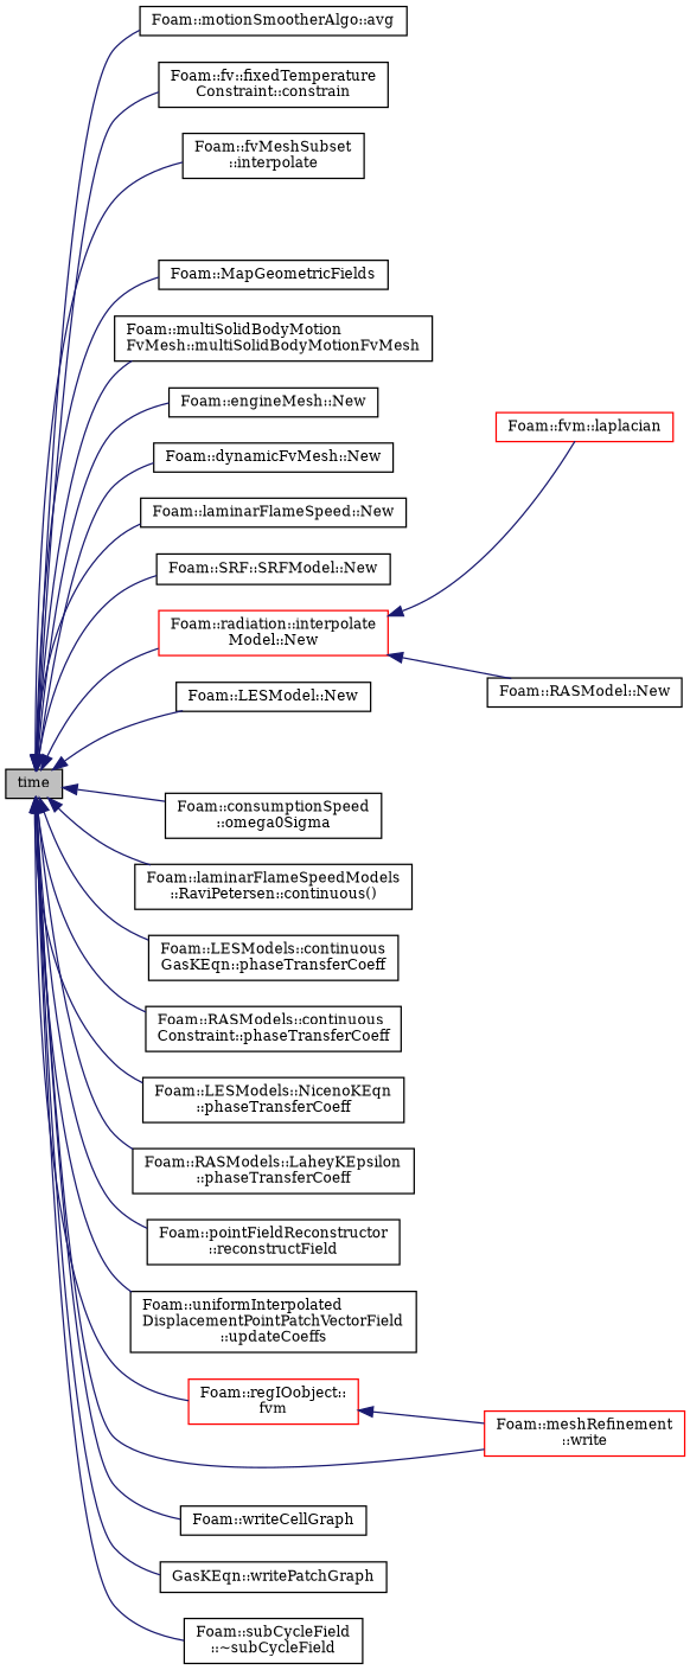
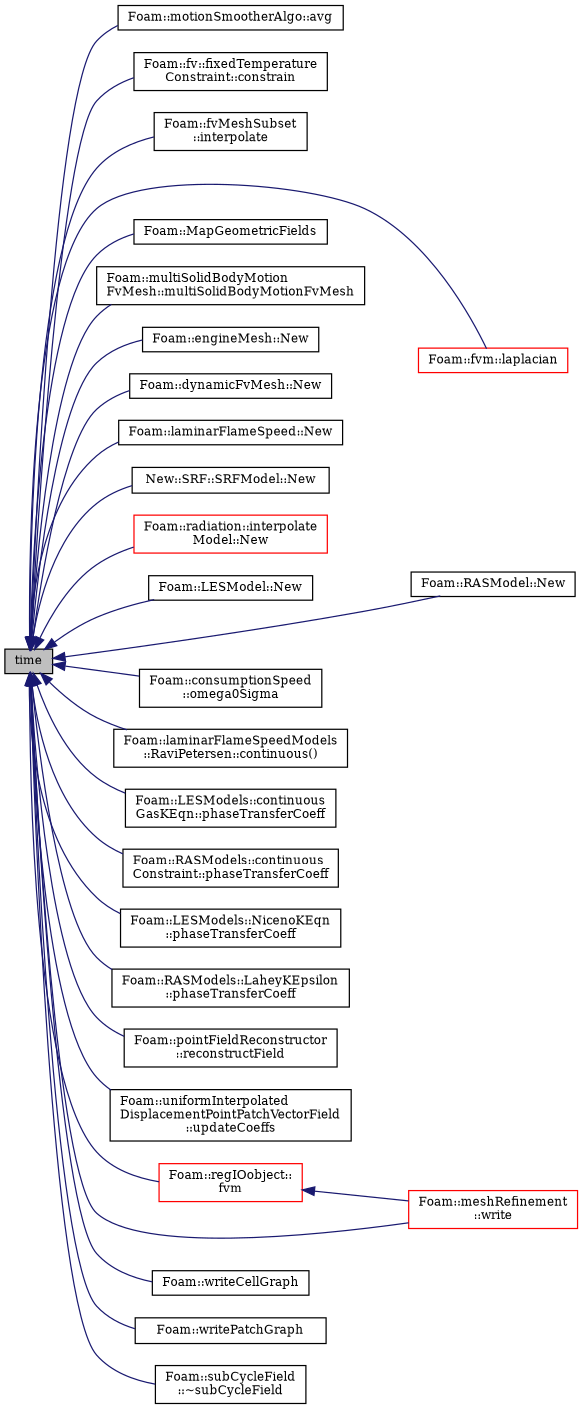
  digraph {
    fontname="DejaVu Serif"
    rankdir=LR
    node [color=black fontname="DejaVu Serif" fontsize=10 shape=record]
    edge [color=midnightblue dir=back fontname="DejaVu Serif" fontsize=10 labelfontname=Helvetica labelfontsize=10 style=solid]
    n1 [fillcolor=grey75 fontcolor=black height=0.2 label=time style=filled width=0.4]
    n2 [height=0.2 label="Foam::motionSmootherAlgo::avg" width=0.4]
    n3 [height=0.2 label="Foam::fv::fixedTemperature\lConstraint::constrain" width=0.4]
    n4 [height=0.2 label="Foam::fvMeshSubset\l::interpolate" width=0.4]
    n5 [color=red height=0.2 label="Foam::fvm::laplacian" width=0.4]
    n6 [height=0.2 label="Foam::MapGeometricFields" width=0.4]
    n7 [height=0.2 label="Foam::multiSolidBodyMotion\lFvMesh::multiSolidBodyMotionFvMesh" width=0.4]
    n8 [height=0.2 label="Foam::engineMesh::New" width=0.4]
    n9 [height=0.2 label="Foam::dynamicFvMesh::New" width=0.4]
    n10 [height=0.2 label="Foam::laminarFlameSpeed::New" width=0.4]
-   n11 [height=0.2 label="Foam::SRF::SRFModel::New" width=0.4]
+   n11 [height=0.2 label="New::SRF::SRFModel::New" width=0.4]
    n12 [height=0.2 label="Foam::RASModel::New" width=0.4]
    n13 [height=0.2 label="Foam::LESModel::New" width=0.4]
    n14 [color=red height=0.2 label="Foam::radiation::interpolate\lModel::New" width=0.4]
    n15 [height=0.2 label="Foam::consumptionSpeed\l::omega0Sigma" width=0.4]
    n16 [height=0.2 label="Foam::laminarFlameSpeedModels\l::RaviPetersen::continuous()" width=0.4]
    n17 [height=0.2 label="Foam::LESModels::continuous\lGasKEqn::phaseTransferCoeff" width=0.4]
    n18 [height=0.2 label="Foam::RASModels::continuous\lConstraint::phaseTransferCoeff" width=0.4]
    n19 [height=0.2 label="Foam::LESModels::NicenoKEqn\l::phaseTransferCoeff" width=0.4]
    n20 [height=0.2 label="Foam::RASModels::LaheyKEpsilon\l::phaseTransferCoeff" width=0.4]
    n21 [height=0.2 label="Foam::pointFieldReconstructor\l::reconstructField" width=0.4]
    n22 [height=0.2 label="Foam::uniformInterpolated\lDisplacementPointPatchVectorField\l::updateCoeffs" width=0.4]
    n23 [color=red height=0.2 label="Foam::regIOobject::\lfvm" width=0.4]
    n24 [color=red height=0.2 label="Foam::meshRefinement\l::write" width=0.4]
    n25 [height=0.2 label="Foam::writeCellGraph" width=0.4]
-   n26 [height=0.2 label="GasKEqn::writePatchGraph" width=0.4]
+   n26 [height=0.2 label="Foam::writePatchGraph" width=0.4]
    n27 [height=0.2 label="Foam::subCycleField\l::~subCycleField" width=0.4]
    n1 -> n2
    n1 -> n3
    n1 -> n4
-   n14 -> n5
+   n1 -> n5
    n1 -> n6
    n1 -> n7
    n1 -> n8
    n1 -> n9
    n1 -> n10
    n1 -> n11
-   n14 -> n12
+   n1 -> n12
    n1 -> n13
    n1 -> n14
    n1 -> n15
    n1 -> n16
    n1 -> n17
    n1 -> n18
    n1 -> n19
    n1 -> n20
    n1 -> n21
    n1 -> n22
    n1 -> n23
    n1 -> n24
    n1 -> n25
    n1 -> n26
    n1 -> n27
    n23 -> n24
  }
